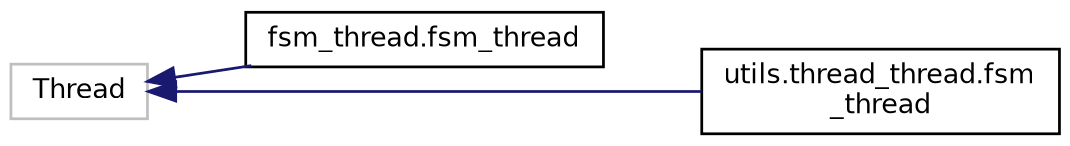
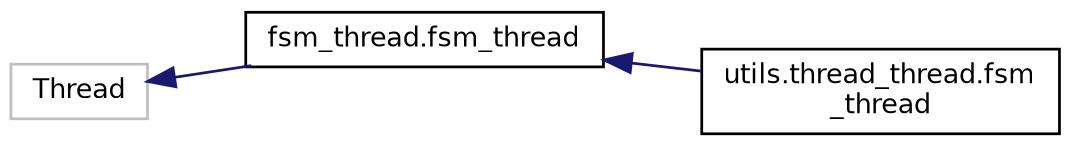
  digraph {
    rankdir=LR
    node [color=black fillcolor=white fontname=Helvetica fontsize=10 shape=record style=filled]
    edge [color=midnightblue dir=back fontname=Helvetica fontsize=10 labelfontname=Helvetica labelfontsize=10 style=solid]
    n1 [color=grey75 height=0.2 label=Thread width=0.4]
    n2 [height=0.2 label="fsm_thread.fsm_thread" width=0.4]
    n3 [height=0.2 label="utils.thread_thread.fsm\l_thread" width=0.4]
    n1 -> n2
-   n1 -> n3
+   n2 -> n3
  }
